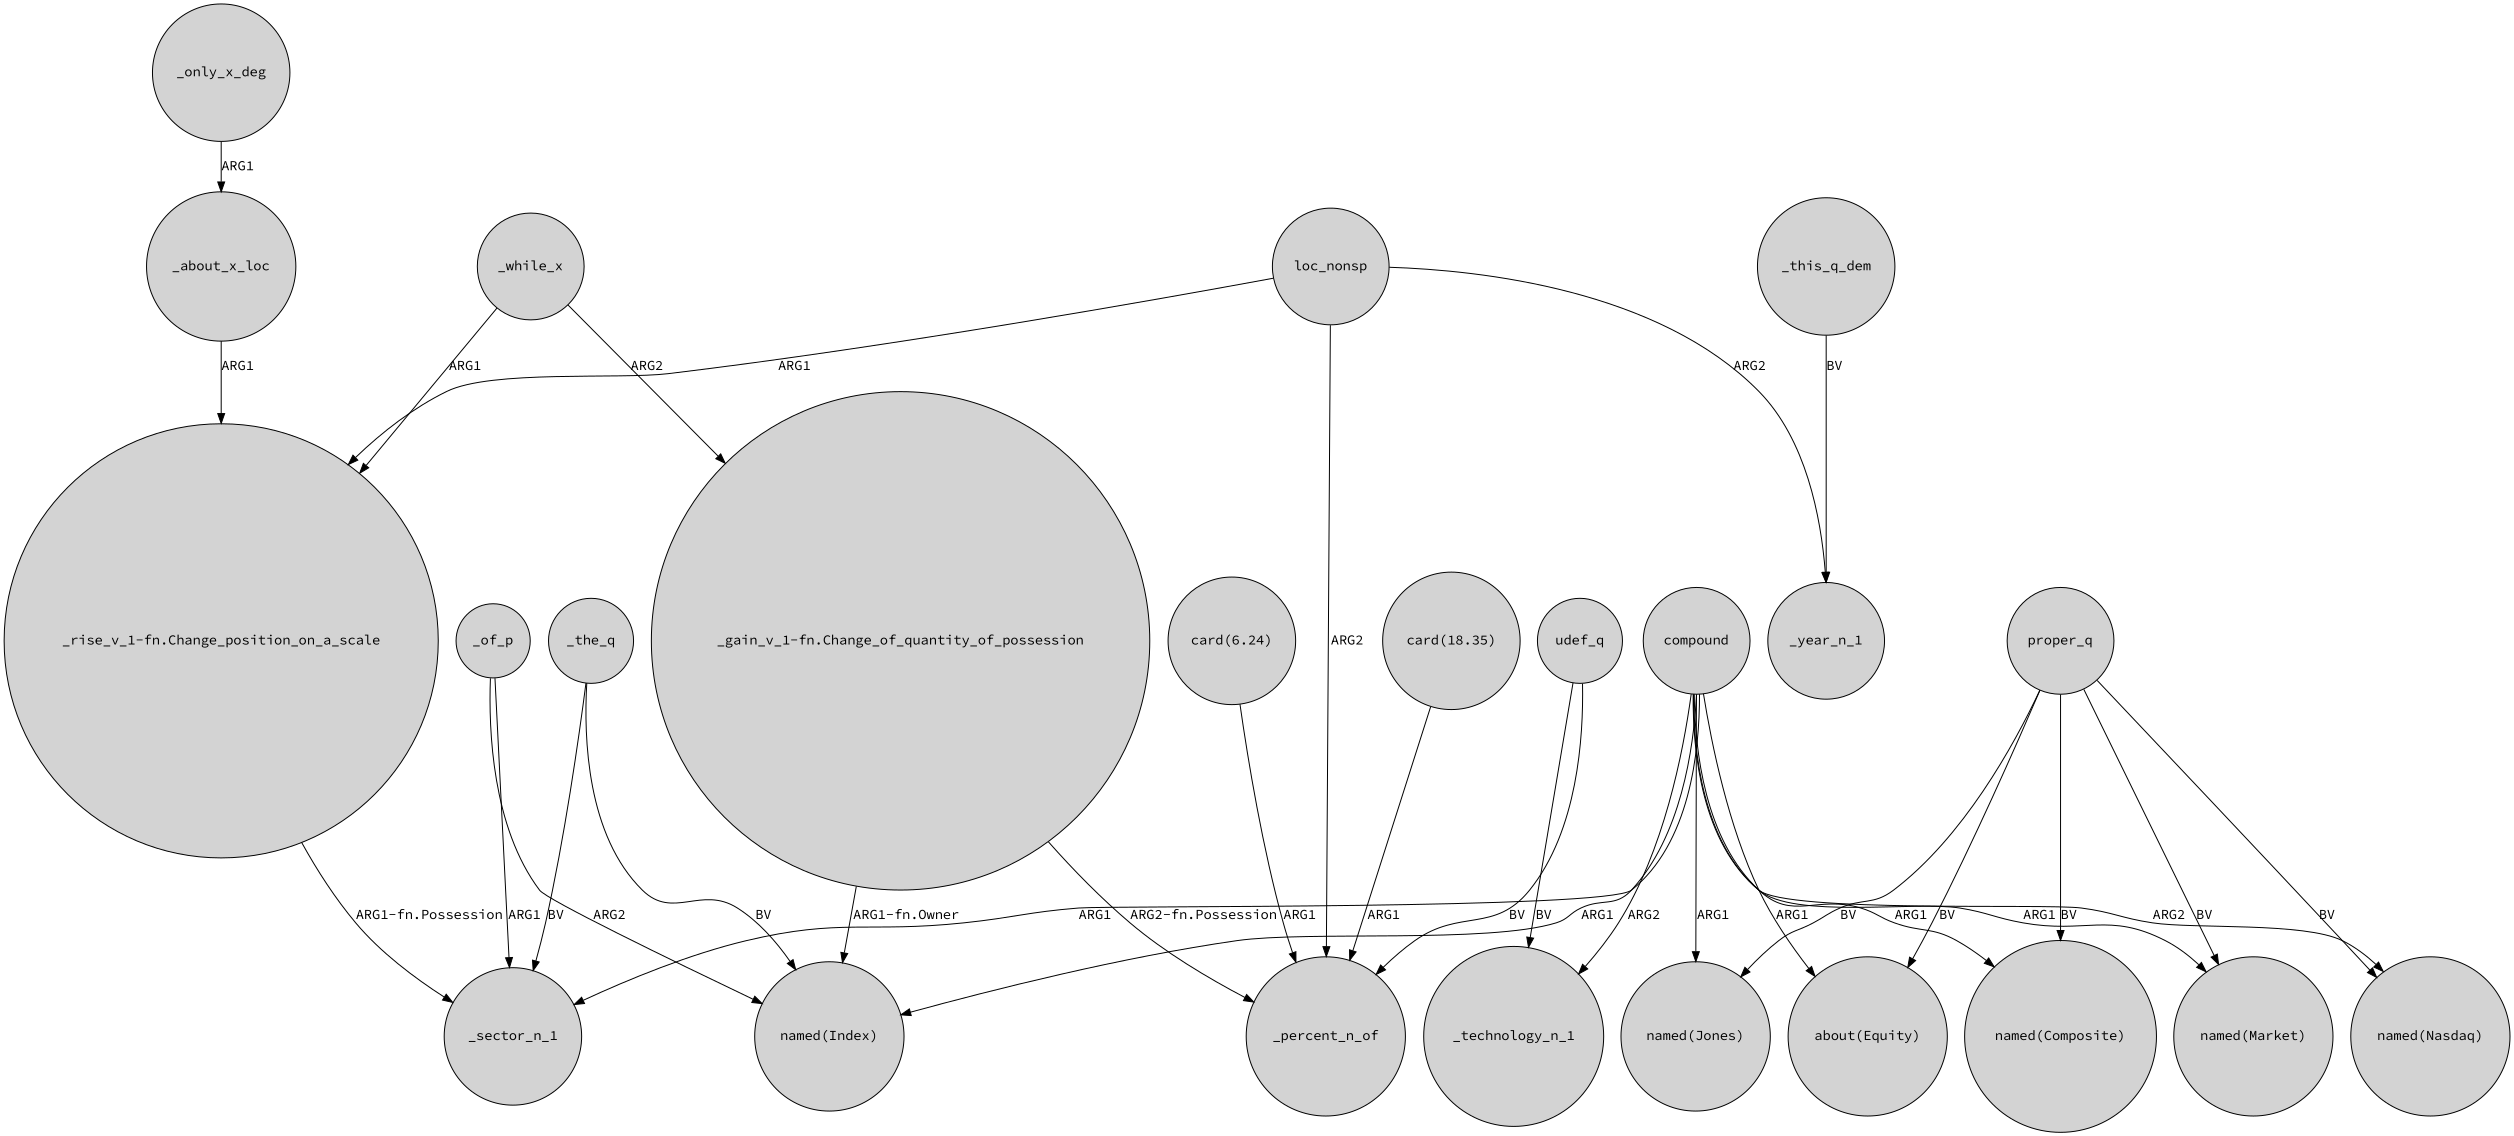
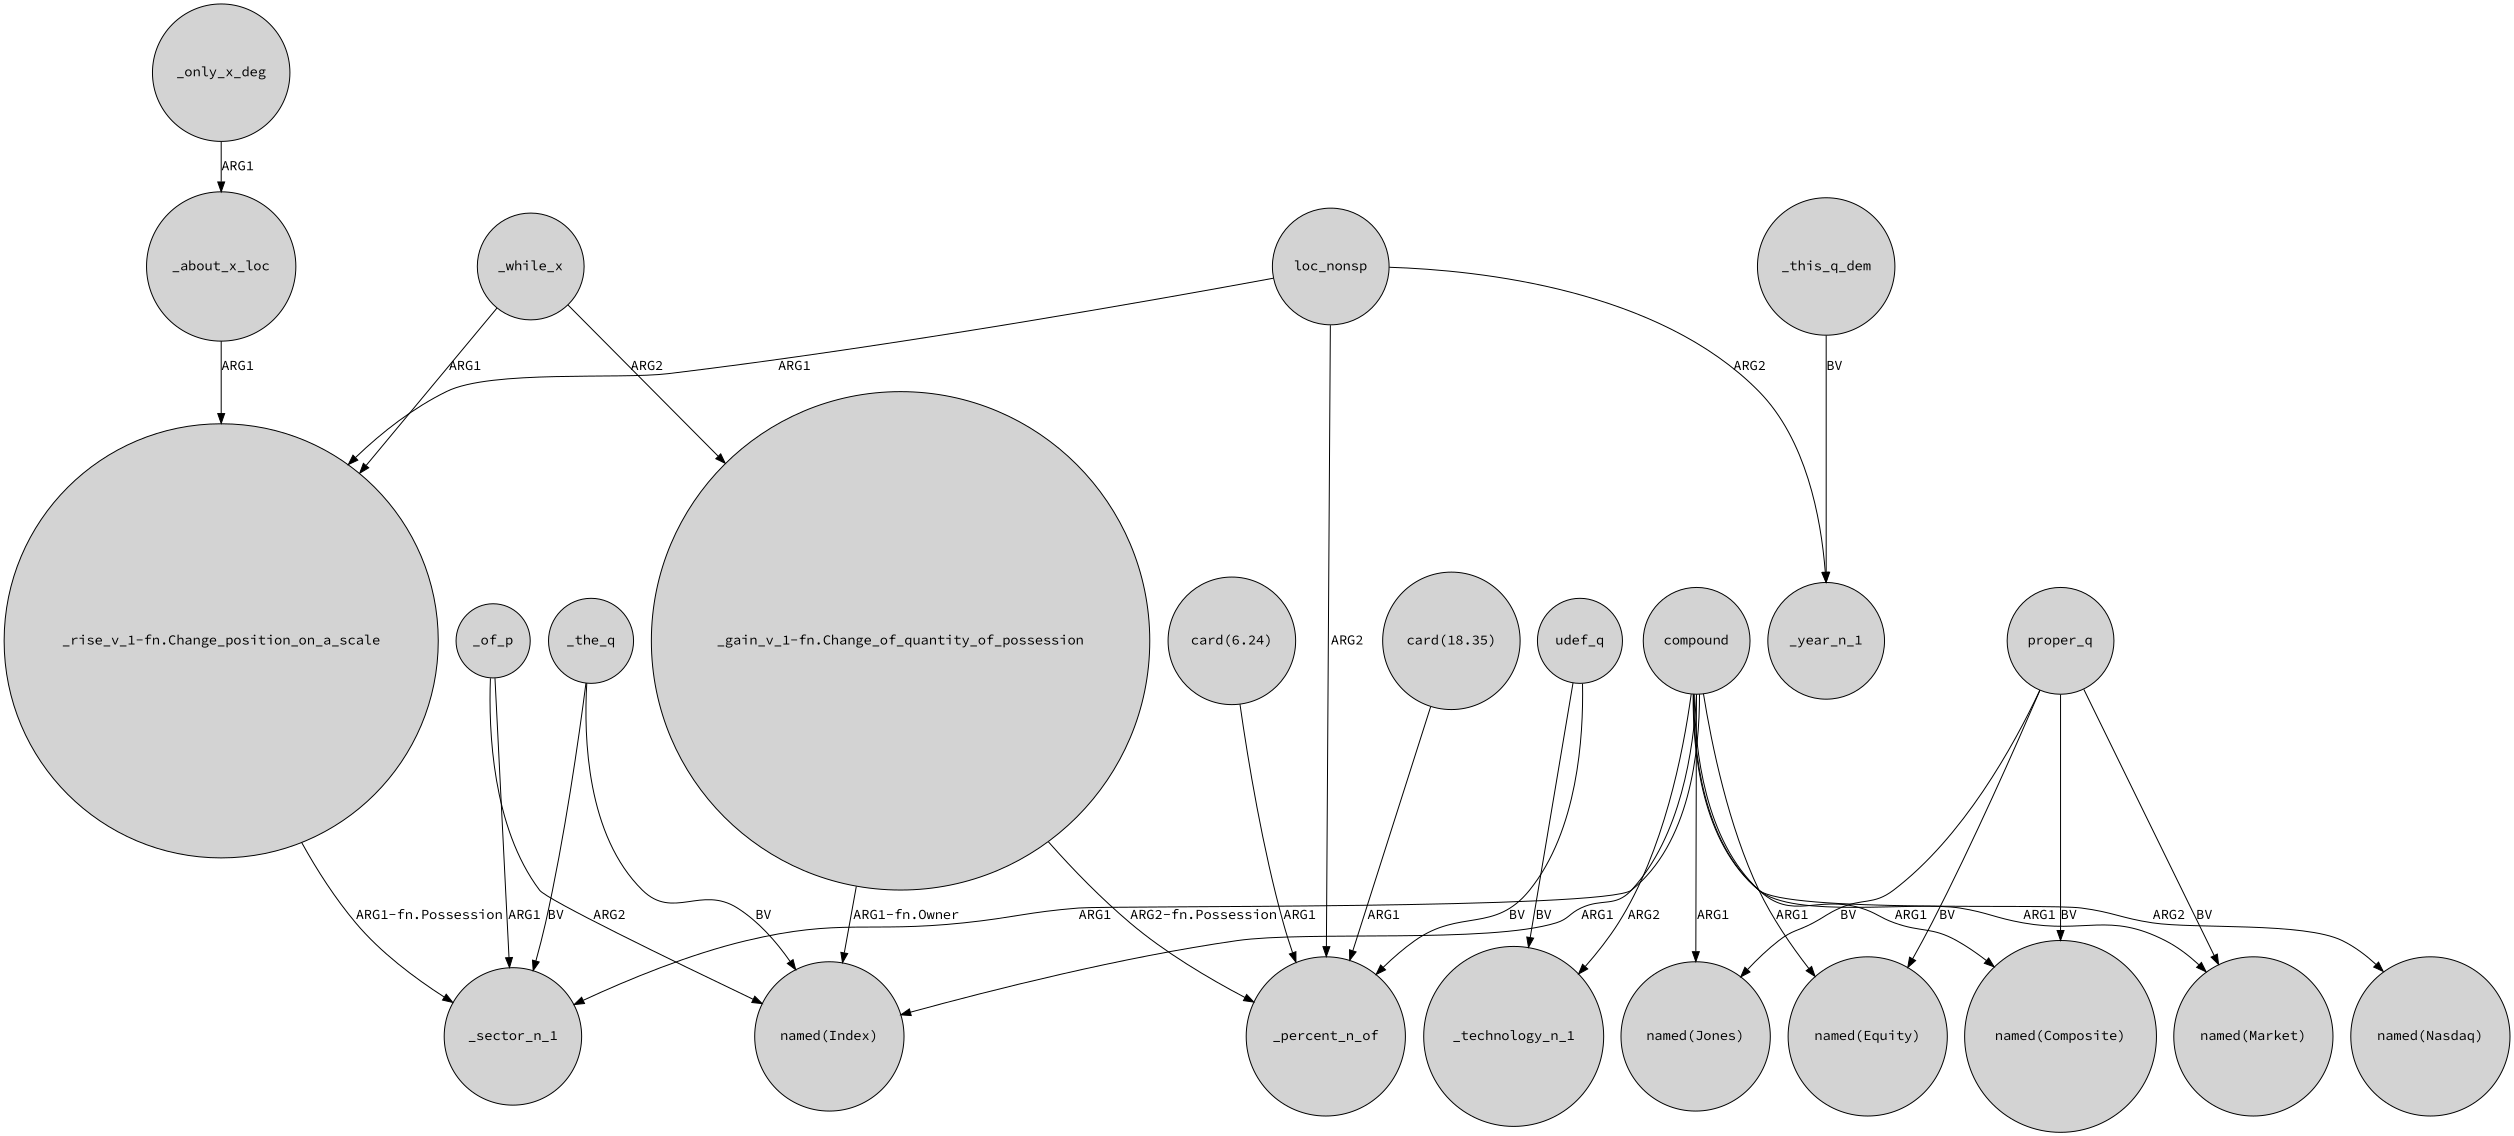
  digraph {
    fontname="Source Code Pro"
    node [fontname="Source Code Pro" shape=circle style=filled]
    edge [fontname="Source Code Pro"]
    _the_q
    _sector_n_1
    "named(Index)"
    compound
    "named(Jones)"
    "named(Nasdaq)"
    "named(Market)"
    _technology_n_1
    "named(Composite)"
-   "named(Equity)" [label="about(Equity)"]
+   "named(Equity)"
    proper_q
    _while_x
    "_gain_v_1-fn.Change_of_quantity_of_possession"
    "_rise_v_1-fn.Change_position_on_a_scale"
    _percent_n_of
    n16 [label=_about_x_loc]
    "card(6.24)"
    loc_nonsp
    _year_n_1
    "card(18.35)"
    udef_q
    _of_p
    _this_q_dem
    _only_x_deg
    _the_q -> _sector_n_1 [label=BV]
    _the_q -> "named(Index)" [label=BV]
    compound -> _sector_n_1 [label=ARG1]
    compound -> "named(Index)" [label=ARG1]
    compound -> "named(Jones)" [label=ARG1]
    compound -> "named(Nasdaq)" [label=ARG2]
    compound -> "named(Market)" [label=ARG1]
    compound -> _technology_n_1 [label=ARG2]
    compound -> "named(Composite)" [label=ARG1]
    compound -> "named(Equity)" [label=ARG1]
    proper_q -> "named(Jones)" [label=BV]
-   proper_q -> "named(Nasdaq)" [label=BV]
    proper_q -> "named(Market)" [label=BV]
    proper_q -> "named(Composite)" [label=BV]
    proper_q -> "named(Equity)" [label=BV]
    _while_x -> "_gain_v_1-fn.Change_of_quantity_of_possession" [label=ARG2]
    _while_x -> "_rise_v_1-fn.Change_position_on_a_scale" [label=ARG1]
    "_gain_v_1-fn.Change_of_quantity_of_possession" -> "named(Index)" [label="ARG1-fn.Owner"]
    "_gain_v_1-fn.Change_of_quantity_of_possession" -> _percent_n_of [label="ARG2-fn.Possession"]
    "_rise_v_1-fn.Change_position_on_a_scale" -> _sector_n_1 [label="ARG1-fn.Possession"]
    n16 -> "_rise_v_1-fn.Change_position_on_a_scale" [label=ARG1]
    "card(6.24)" -> _percent_n_of [label=ARG1]
    loc_nonsp -> "_rise_v_1-fn.Change_position_on_a_scale" [label=ARG1]
    loc_nonsp -> _percent_n_of [label=ARG2]
    loc_nonsp -> _year_n_1 [label=ARG2]
    "card(18.35)" -> _percent_n_of [label=ARG1]
    udef_q -> _technology_n_1 [label=BV]
    udef_q -> _percent_n_of [label=BV]
    _of_p -> _sector_n_1 [label=ARG1]
    _of_p -> "named(Index)" [label=ARG2]
    _this_q_dem -> _year_n_1 [label=BV]
    _only_x_deg -> n16 [label=ARG1]
  }
